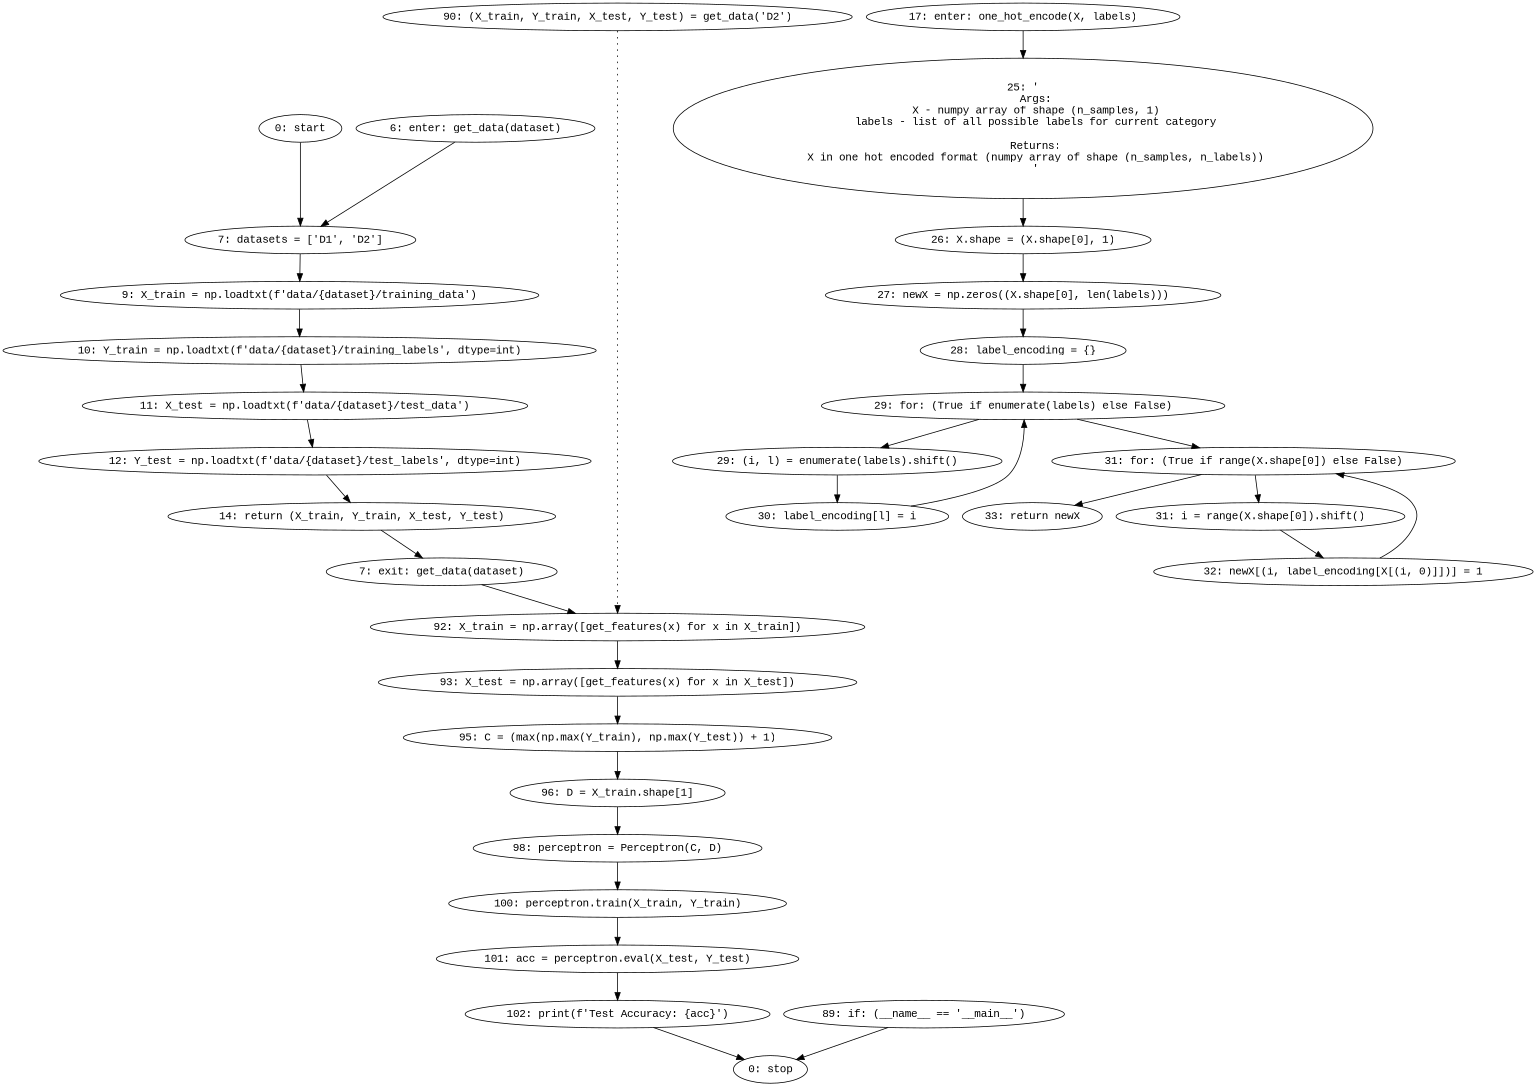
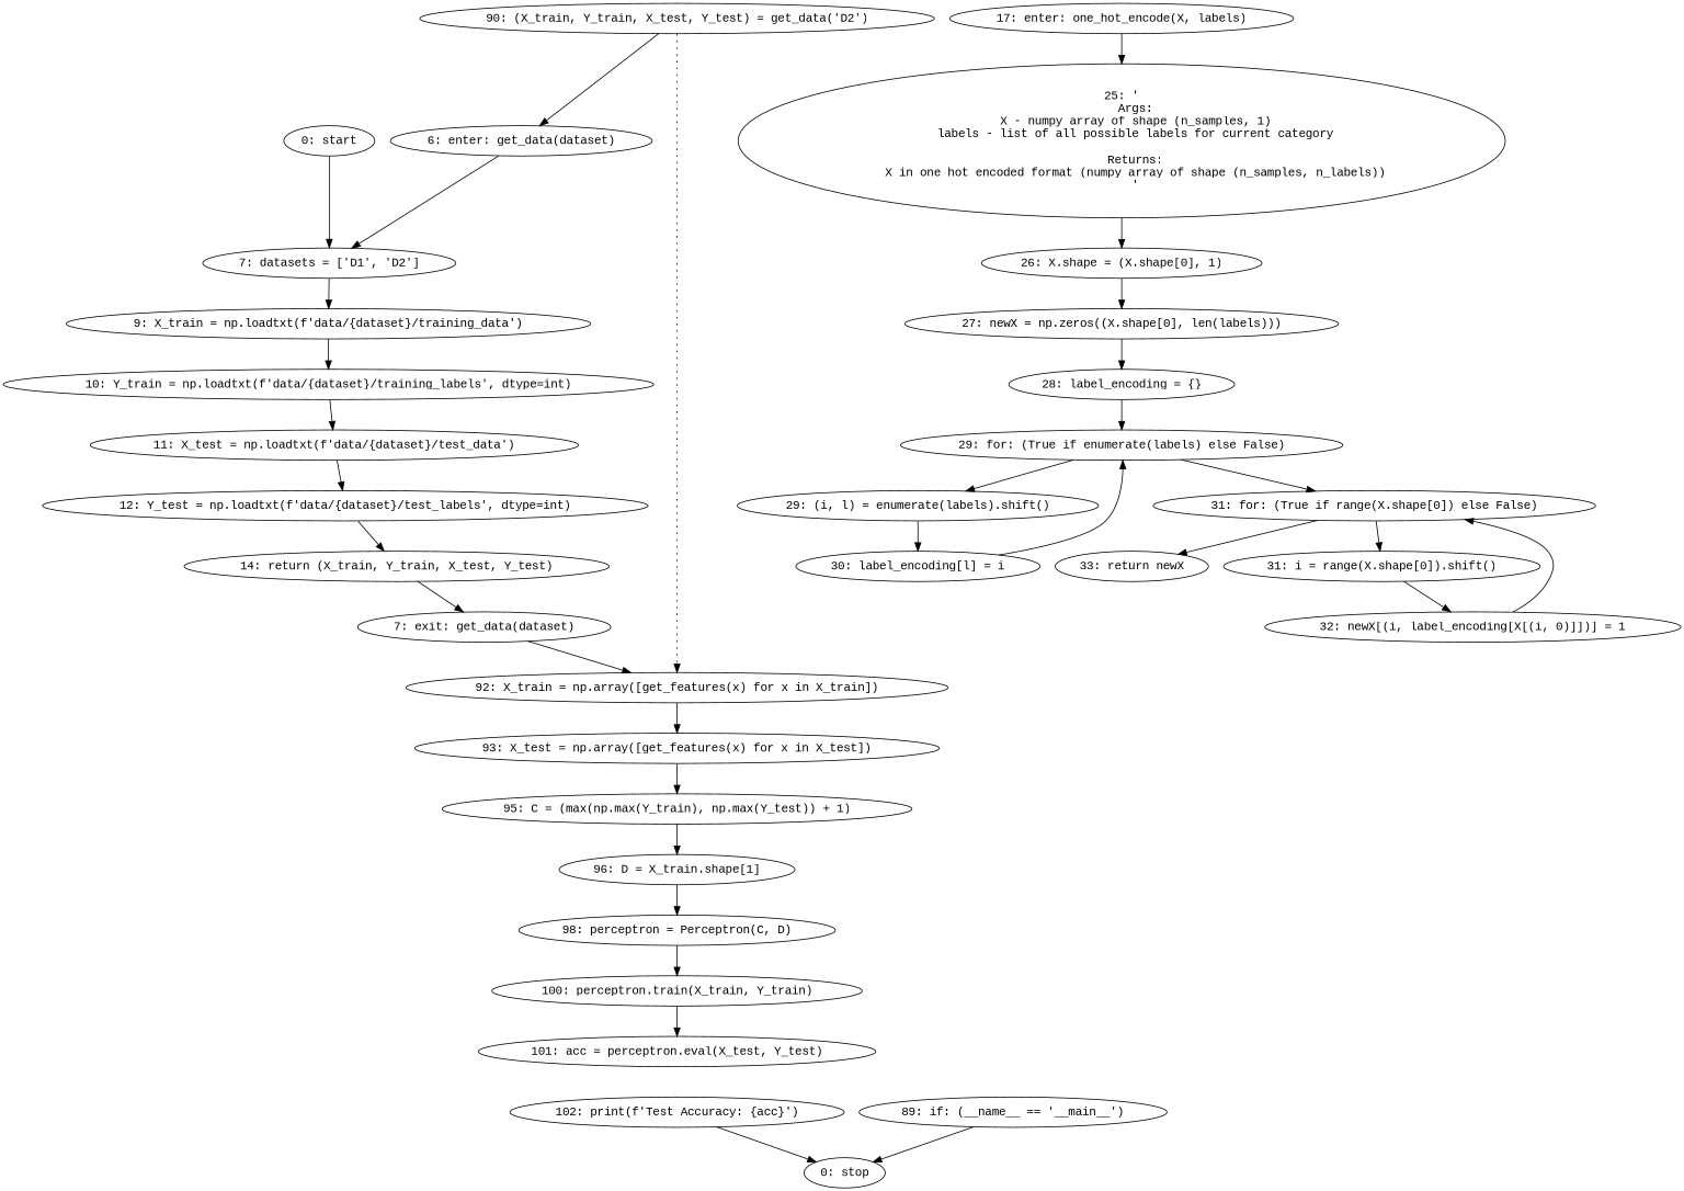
  strict digraph {
    fontname="Liberation Mono"
    node [fontname="Liberation Mono"]
    edge [fontname="Liberation Mono"]
    n1 [label="0: start"]
    n2 [label="7: datasets = ['D1', 'D2']"]
    n3 [label="89: if: (__name__ == '__main__')"]
    n4 [label="0: stop"]
    n5 [label="90: (X_train, Y_train, X_test, Y_test) = get_data('D2')"]
    n6 [label="6: enter: get_data(dataset)"]
    n7 [label="92: X_train = np.array([get_features(x) for x in X_train])"]
    n8 [label="93: X_test = np.array([get_features(x) for x in X_test])"]
    n9 [label="9: X_train = np.loadtxt(f'data/{dataset}/training_data')"]
    n10 [label="10: Y_train = np.loadtxt(f'data/{dataset}/training_labels', dtype=int)"]
    n11 [label="11: X_test = np.loadtxt(f'data/{dataset}/test_data')"]
    n12 [label="95: C = (max(np.max(Y_train), np.max(Y_test)) + 1)"]
    n13 [label="96: D = X_train.shape[1]"]
    n14 [label="7: exit: get_data(dataset)"]
    n15 [label="14: return (X_train, Y_train, X_test, Y_test)"]
    n16 [label="12: Y_test = np.loadtxt(f'data/{dataset}/test_labels', dtype=int)"]
    n17 [label="17: enter: one_hot_encode(X, labels)"]
    n18 [label="25: '\n    Args:\n    X - numpy array of shape (n_samples, 1)\n    labels - list of all possible labels for current category\n\n    Returns:\n    X in one hot encoded format (numpy array of shape (n_samples, n_labels))\n    '"]
    n19 [label="26: X.shape = (X.shape[0], 1)"]
    n20 [label="27: newX = np.zeros((X.shape[0], len(labels)))"]
    n21 [label="28: label_encoding = {}"]
    n22 [label="33: return newX"]
    n23 [label="29: for: (True if enumerate(labels) else False)"]
    n24 [label="29: (i, l) = enumerate(labels).shift()"]
    n25 [label="31: for: (True if range(X.shape[0]) else False)"]
    n26 [label="30: label_encoding[l] = i"]
    n27 [label="31: i = range(X.shape[0]).shift()"]
    n28 [label="32: newX[(i, label_encoding[X[(i, 0)]])] = 1"]
    n29 [label="98: perceptron = Perceptron(C, D)"]
    n30 [label="100: perceptron.train(X_train, Y_train)"]
    n31 [label="101: acc = perceptron.eval(X_test, Y_test)"]
    n32 [label="102: print(f'Test Accuracy: {acc}')"]
    n1 -> n2
    n2 -> n9
    n3 -> n4
+   n5 -> n6
    n5 -> n7 [style=dotted weight=100]
    n6 -> n2
    n7 -> n8
    n8 -> n12
    n9 -> n10
    n10 -> n11
    n11 -> n16
    n12 -> n13
    n13 -> n29
    n14 -> n7
    n15 -> n14
    n16 -> n15
    n17 -> n18
    n18 -> n19
    n19 -> n20
    n20 -> n21
    n21 -> n23
    n23 -> n24
    n23 -> n25
    n24 -> n26
    n25 -> n22
    n25 -> n27
    n26 -> n23
    n27 -> n28
    n28 -> n25
    n29 -> n30
    n30 -> n31
-   n31 -> n32
    n32 -> n4
  }
